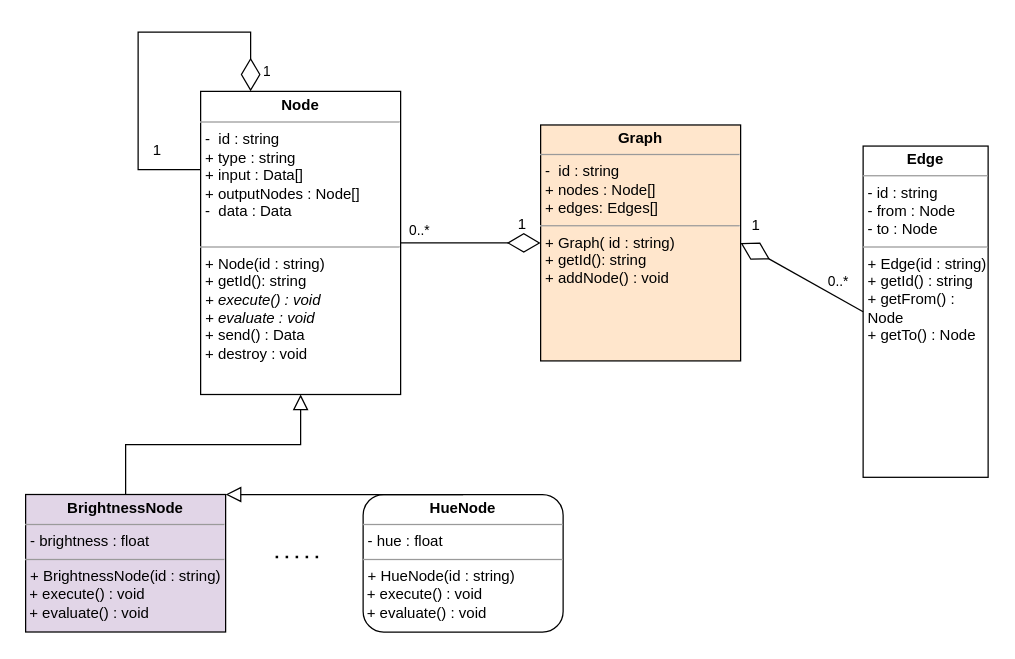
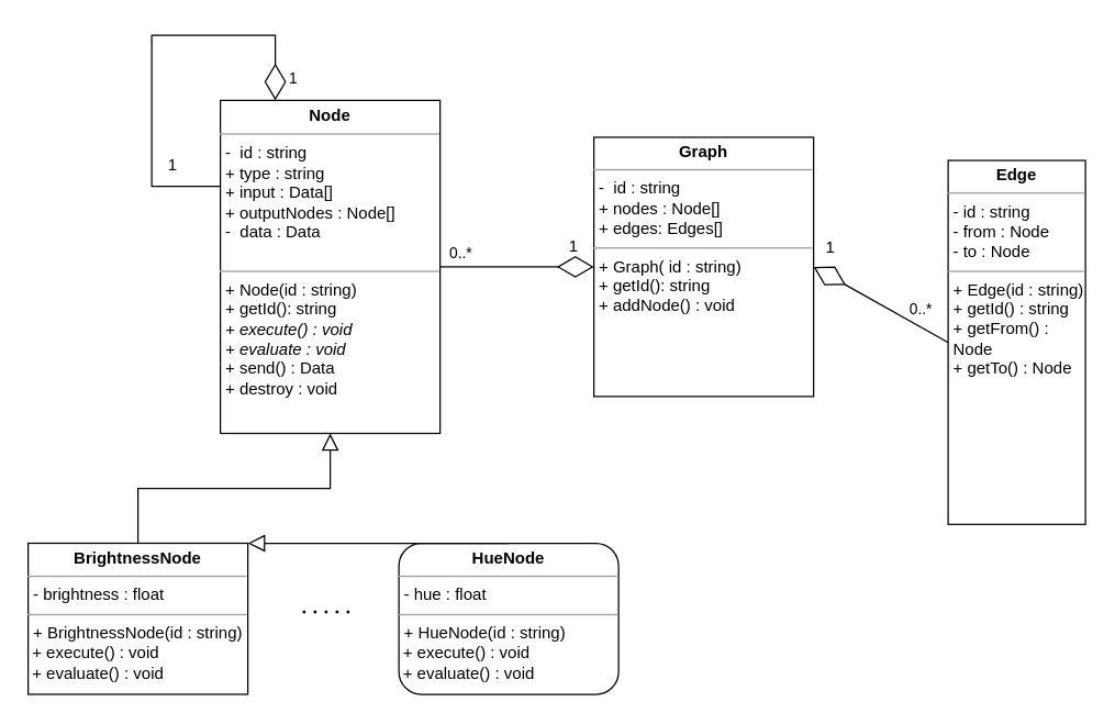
  <mxCell id="0" />
  <mxCell id="1" parent="0" />
  <mxCell id="2" value="&lt;p style=&quot;margin:0px;margin-top:4px;text-align:center;&quot;&gt;&lt;b&gt;Node&lt;/b&gt;&lt;/p&gt;&lt;hr size=&quot;1&quot;&gt;&lt;p style=&quot;margin:0px;margin-left:4px;&quot;&gt;-&amp;nbsp; id : string&lt;/p&gt;&lt;p style=&quot;margin:0px;margin-left:4px;&quot;&gt;+ type : string&lt;/p&gt;&lt;p style=&quot;margin:0px;margin-left:4px;&quot;&gt;+ input : Data[]&lt;/p&gt;&lt;p style=&quot;margin:0px;margin-left:4px;&quot;&gt;+ outputNodes : Node[]&lt;/p&gt;&lt;p style=&quot;margin:0px;margin-left:4px;&quot;&gt;-&amp;nbsp; data : Data&lt;br&gt;&lt;/p&gt;&lt;p style=&quot;margin:0px;margin-left:4px;&quot;&gt;&lt;br&gt;&lt;/p&gt;&lt;hr size=&quot;1&quot;&gt;&lt;p style=&quot;margin:0px;margin-left:4px;&quot;&gt;+ Node(id : string)&lt;br&gt;&lt;/p&gt;&lt;p style=&quot;margin:0px;margin-left:4px;&quot;&gt;+ getId(): string&lt;/p&gt;&lt;p style=&quot;margin:0px;margin-left:4px;&quot;&gt;&lt;i&gt;+ execute() : void&lt;/i&gt;&lt;/p&gt;&lt;p style=&quot;margin:0px;margin-left:4px;&quot;&gt;&lt;i&gt;+ evaluate : void&lt;br&gt;&lt;/i&gt;&lt;/p&gt;&lt;p style=&quot;margin:0px;margin-left:4px;&quot;&gt;+ send() : Data&lt;/p&gt;&lt;p style=&quot;margin:0px;margin-left:4px;&quot;&gt;+ destroy : void&lt;br&gt;&lt;/p&gt;&lt;p style=&quot;margin:0px;margin-left:4px;&quot;&gt;&lt;br&gt;&lt;/p&gt;&lt;p style=&quot;margin:0px;margin-left:4px;&quot;&gt;&lt;br&gt;&lt;/p&gt;" style="verticalAlign=top;align=left;overflow=fill;fontSize=12;fontFamily=Helvetica;html=1;whiteSpace=wrap;" vertex="1" parent="1"><mxGeometry x="160" y="67.5" width="160" height="242.5" as="geometry" /></mxCell>
- <mxCell id="3" value="&lt;p style=&quot;margin:0px;margin-top:4px;text-align:center;&quot;&gt;&lt;b&gt;Graph&lt;/b&gt;&lt;br&gt;&lt;/p&gt;&lt;hr size=&quot;1&quot;&gt;&lt;p style=&quot;margin:0px;margin-left:4px;&quot;&gt;-&amp;nbsp; id : string&lt;/p&gt;&lt;p style=&quot;margin:0px;margin-left:4px;&quot;&gt;+ nodes : Node[]&lt;br&gt;&lt;/p&gt;&lt;p style=&quot;margin:0px;margin-left:4px;&quot;&gt;+ edges: Edges[]&lt;/p&gt;&lt;hr size=&quot;1&quot;&gt;&lt;p style=&quot;margin:0px;margin-left:4px;&quot;&gt;+ Graph( id : string)&lt;br&gt;&lt;/p&gt;&lt;p style=&quot;margin:0px;margin-left:4px;&quot;&gt;+ getId(): string&lt;/p&gt;&lt;p style=&quot;margin:0px;margin-left:4px;&quot;&gt;+ addNode() : void&lt;br&gt;&lt;/p&gt;" style="verticalAlign=top;align=left;overflow=fill;fontSize=12;fontFamily=Helvetica;html=1;whiteSpace=wrap;fillColor=#ffe6cc;" vertex="1" parent="1"><mxGeometry x="432" y="94.38" width="160" height="188.75" as="geometry" /></mxCell>
+ <mxCell id="3" value="&lt;p style=&quot;margin:0px;margin-top:4px;text-align:center;&quot;&gt;&lt;b&gt;Graph&lt;/b&gt;&lt;br&gt;&lt;/p&gt;&lt;hr size=&quot;1&quot;&gt;&lt;p style=&quot;margin:0px;margin-left:4px;&quot;&gt;-&amp;nbsp; id : string&lt;/p&gt;&lt;p style=&quot;margin:0px;margin-left:4px;&quot;&gt;+ nodes : Node[]&lt;br&gt;&lt;/p&gt;&lt;p style=&quot;margin:0px;margin-left:4px;&quot;&gt;+ edges: Edges[]&lt;/p&gt;&lt;hr size=&quot;1&quot;&gt;&lt;p style=&quot;margin:0px;margin-left:4px;&quot;&gt;+ Graph( id : string)&lt;br&gt;&lt;/p&gt;&lt;p style=&quot;margin:0px;margin-left:4px;&quot;&gt;+ getId(): string&lt;/p&gt;&lt;p style=&quot;margin:0px;margin-left:4px;&quot;&gt;+ addNode() : void&lt;br&gt;&lt;/p&gt;" style="verticalAlign=top;align=left;overflow=fill;fontSize=12;fontFamily=Helvetica;html=1;whiteSpace=wrap;" vertex="1" parent="1"><mxGeometry x="432" y="94.38" width="160" height="188.75" as="geometry" /></mxCell>
  <mxCell id="4" value="" style="endArrow=diamondThin;endFill=0;endSize=24;html=1;rounded=0;entryX=0;entryY=0.5;entryDx=0;entryDy=0;exitX=1;exitY=0.5;exitDx=0;exitDy=0;" edge="1" parent="1" source="2" target="3"><mxGeometry width="160" relative="1" as="geometry"><mxPoint x="300" y="290" as="sourcePoint" /><mxPoint x="460" y="290" as="targetPoint" /></mxGeometry></mxCell>
  <mxCell id="5" value="0..*" style="edgeLabel;html=1;align=center;verticalAlign=middle;resizable=0;points=[];" connectable="0" vertex="1" parent="4"><mxGeometry x="-0.639" y="2" relative="1" as="geometry"><mxPoint x="-6" y="-8" as="offset" /></mxGeometry></mxCell>
  <mxCell id="6" value="&lt;div&gt;1&lt;/div&gt;" style="text;html=1;align=center;verticalAlign=middle;resizable=0;points=[];autosize=1;strokeColor=none;fillColor=none;" vertex="1" parent="1"><mxGeometry x="402" y="159" width="30" height="30" as="geometry" /></mxCell>
- <mxCell id="7" value="&lt;p style=&quot;margin:0px;margin-top:4px;text-align:center;&quot;&gt;&lt;b&gt;BrightnessNode&lt;/b&gt;&lt;/p&gt;&lt;hr size=&quot;1&quot;&gt;&lt;p style=&quot;margin:0px;margin-left:4px;&quot;&gt;- brightness : float&lt;br&gt;&lt;/p&gt;&lt;hr size=&quot;1&quot;&gt;&lt;p style=&quot;margin:0px;margin-left:4px;&quot;&gt;+ BrightnessNode(id : string)&lt;br&gt;&lt;/p&gt;&lt;div&gt;&amp;nbsp;+ execute() : void &lt;br&gt;&lt;/div&gt;&lt;div&gt;&amp;nbsp;+ evaluate() : void&lt;br&gt;&lt;/div&gt;&lt;div&gt;&amp;nbsp;&lt;br&gt;&lt;/div&gt;" style="verticalAlign=top;align=left;overflow=fill;fontSize=12;fontFamily=Helvetica;html=1;whiteSpace=wrap;fillColor=#e1d5e7;" vertex="1" parent="1"><mxGeometry x="20" y="390" width="160" height="110" as="geometry" /></mxCell>
+ <mxCell id="7" value="&lt;p style=&quot;margin:0px;margin-top:4px;text-align:center;&quot;&gt;&lt;b&gt;BrightnessNode&lt;/b&gt;&lt;/p&gt;&lt;hr size=&quot;1&quot;&gt;&lt;p style=&quot;margin:0px;margin-left:4px;&quot;&gt;- brightness : float&lt;br&gt;&lt;/p&gt;&lt;hr size=&quot;1&quot;&gt;&lt;p style=&quot;margin:0px;margin-left:4px;&quot;&gt;+ BrightnessNode(id : string)&lt;br&gt;&lt;/p&gt;&lt;div&gt;&amp;nbsp;+ execute() : void &lt;br&gt;&lt;/div&gt;&lt;div&gt;&amp;nbsp;+ evaluate() : void&lt;br&gt;&lt;/div&gt;&lt;div&gt;&amp;nbsp;&lt;br&gt;&lt;/div&gt;" style="verticalAlign=top;align=left;overflow=fill;fontSize=12;fontFamily=Helvetica;html=1;whiteSpace=wrap;" vertex="1" parent="1"><mxGeometry x="20" y="390" width="160" height="110" as="geometry" /></mxCell>
  <mxCell id="8" value="" style="endArrow=diamondThin;endFill=0;endSize=24;html=1;rounded=0;entryX=0.25;entryY=0;entryDx=0;entryDy=0;" edge="1" parent="1" target="2"><mxGeometry width="160" relative="1" as="geometry"><mxPoint x="160" y="130" as="sourcePoint" /><mxPoint x="250" y="40" as="targetPoint" /><Array as="points"><mxPoint x="110" y="130" /><mxPoint x="110" y="20" /><mxPoint x="200" y="20" /></Array></mxGeometry></mxCell>
  <mxCell id="9" value="1" style="edgeLabel;html=1;align=center;verticalAlign=middle;resizable=0;points=[];" connectable="0" vertex="1" parent="8"><mxGeometry x="0.736" y="4" relative="1" as="geometry"><mxPoint x="8" y="23" as="offset" /></mxGeometry></mxCell>
  <mxCell id="10" value="1" style="text;html=1;align=center;verticalAlign=middle;resizable=0;points=[];autosize=1;strokeColor=none;fillColor=none;" vertex="1" parent="1"><mxGeometry x="110" y="100" width="30" height="30" as="geometry" /></mxCell>
  <mxCell id="11" value="&lt;p style=&quot;margin:0px;margin-top:4px;text-align:center;&quot;&gt;&lt;b&gt;Edge&lt;/b&gt;&lt;/p&gt;&lt;hr size=&quot;1&quot;&gt;&lt;p style=&quot;margin:0px;margin-left:4px;&quot;&gt;- id : string &lt;br&gt;&lt;/p&gt;&lt;p style=&quot;margin:0px;margin-left:4px;&quot;&gt;- from : Node&lt;/p&gt;&lt;p style=&quot;margin:0px;margin-left:4px;&quot;&gt;- to : Node&lt;br&gt;&lt;/p&gt;&lt;hr size=&quot;1&quot;&gt;&lt;p style=&quot;margin:0px;margin-left:4px;&quot;&gt;+ Edge(id : string)&lt;/p&gt;&lt;p style=&quot;margin:0px;margin-left:4px;&quot;&gt;+ getId() : string&lt;br&gt;&lt;/p&gt;&lt;p style=&quot;margin:0px;margin-left:4px;&quot;&gt;+ getFrom() : Node&lt;/p&gt;&lt;p style=&quot;margin:0px;margin-left:4px;&quot;&gt;+ getTo() : Node&lt;br&gt;&lt;/p&gt;&lt;p style=&quot;margin:0px;margin-left:4px;&quot;&gt;&lt;br&gt;&lt;/p&gt;&lt;p style=&quot;margin:0px;margin-left:4px;&quot;&gt;&amp;nbsp;&lt;br&gt;&lt;/p&gt;&lt;p style=&quot;margin:0px;margin-left:4px;&quot;&gt;&lt;br&gt;&lt;/p&gt;" style="verticalAlign=top;align=left;overflow=fill;fontSize=12;fontFamily=Helvetica;html=1;whiteSpace=wrap;" vertex="1" parent="1"><mxGeometry x="690" y="111.25" width="100" height="265" as="geometry" /></mxCell>
  <mxCell id="12" value="" style="endArrow=diamondThin;endFill=0;endSize=24;html=1;rounded=0;entryX=1;entryY=0.5;entryDx=0;entryDy=0;exitX=0;exitY=0.5;exitDx=0;exitDy=0;" edge="1" parent="1" source="11" target="3"><mxGeometry width="160" relative="1" as="geometry"><mxPoint x="660" y="276.5" as="sourcePoint" /><mxPoint x="820" y="276.5" as="targetPoint" /></mxGeometry></mxCell>
  <mxCell id="13" value="0..*" style="edgeLabel;html=1;align=center;verticalAlign=middle;resizable=0;points=[];" connectable="0" vertex="1" parent="12"><mxGeometry x="-0.639" y="2" relative="1" as="geometry"><mxPoint x="-2" y="-16" as="offset" /></mxGeometry></mxCell>
  <mxCell id="14" value="&lt;div&gt;1&lt;/div&gt;" style="text;html=1;align=center;verticalAlign=middle;resizable=0;points=[];autosize=1;strokeColor=none;fillColor=none;" vertex="1" parent="1"><mxGeometry x="589" y="160" width="30" height="30" as="geometry" /></mxCell>
  <mxCell id="15" value="&lt;p style=&quot;margin:0px;margin-top:4px;text-align:center;&quot;&gt;&lt;b&gt;HueNode&lt;/b&gt;&lt;/p&gt;&lt;hr size=&quot;1&quot;&gt;&lt;p style=&quot;margin:0px;margin-left:4px;&quot;&gt;- hue : float&lt;br&gt;&lt;/p&gt;&lt;hr size=&quot;1&quot;&gt;&lt;p style=&quot;margin:0px;margin-left:4px;&quot;&gt;+ HueNode(id : string)&lt;br&gt;&lt;/p&gt;&lt;div&gt;&amp;nbsp;+ execute() : void &lt;br&gt;&lt;/div&gt;&lt;div&gt;&amp;nbsp;+ evaluate() : void&lt;br&gt;&lt;/div&gt;&lt;div&gt;&amp;nbsp;&lt;br&gt;&lt;/div&gt;" style="verticalAlign=top;align=left;overflow=fill;fontSize=12;fontFamily=Helvetica;html=1;whiteSpace=wrap;rounded=1;" vertex="1" parent="1"><mxGeometry x="290" y="390" width="160" height="110" as="geometry" /></mxCell>
  <mxCell id="16" value="" style="endArrow=none;dashed=1;html=1;dashPattern=1 3;strokeWidth=2;rounded=0;" edge="1" parent="1"><mxGeometry width="50" height="50" relative="1" as="geometry"><mxPoint x="220" y="440" as="sourcePoint" /><mxPoint x="260" y="440" as="targetPoint" /></mxGeometry></mxCell>
  <mxCell id="17" value="" style="endArrow=block;endSize=10;endFill=0;shadow=0;strokeWidth=1;rounded=0;edgeStyle=elbowEdgeStyle;elbow=vertical;exitX=0.5;exitY=0;exitDx=0;exitDy=0;" edge="1" parent="1" source="15" target="7"><mxGeometry width="160" relative="1" as="geometry"><mxPoint x="520" y="390" as="sourcePoint" /><mxPoint x="410" y="288" as="targetPoint" /></mxGeometry></mxCell>
  <mxCell id="18" value="" style="endArrow=block;endSize=10;endFill=0;shadow=0;strokeWidth=1;rounded=0;edgeStyle=elbowEdgeStyle;elbow=vertical;exitX=0.5;exitY=0;exitDx=0;exitDy=0;entryX=0.5;entryY=1;entryDx=0;entryDy=0;" edge="1" parent="1" target="2"><mxGeometry width="160" relative="1" as="geometry"><mxPoint x="100" y="390" as="sourcePoint" /><mxPoint x="-30" y="310" as="targetPoint" /></mxGeometry></mxCell>
